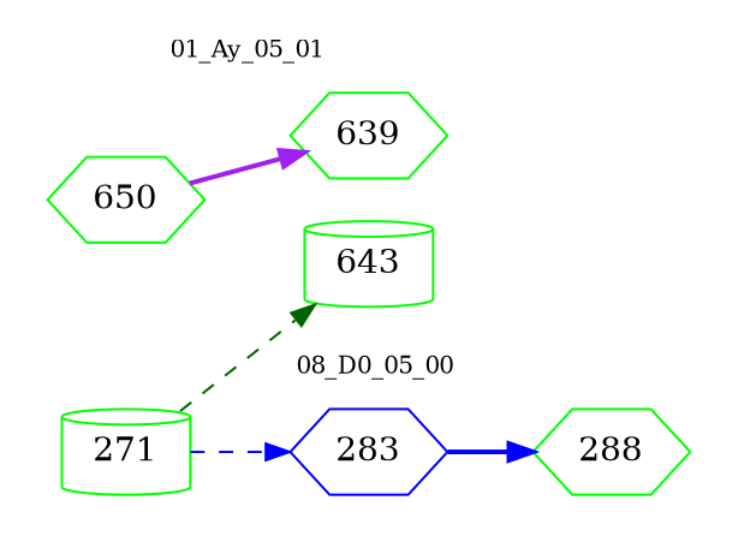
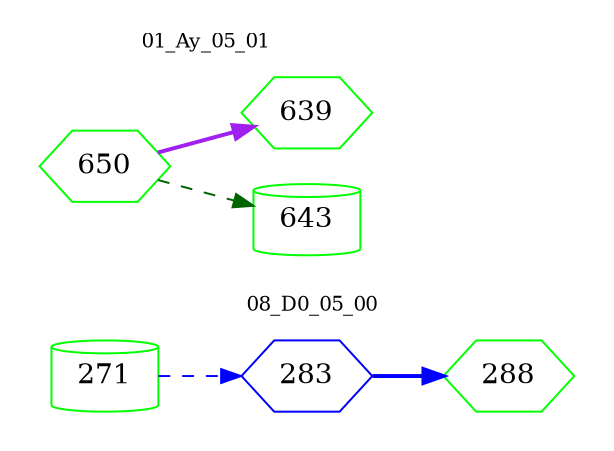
  digraph {
    rankdir=LR
    node [color=green shape=hexagon]
    edge [color=blue style=bold]
    n1 [label=650]
    n2 [label=639]
    n3 [label=643 shape=cylinder]
    n4 [color=blue label=283]
    n5 [label=271 shape=cylinder]
    n6 [label=288]
    subgraph cluster_1 {
      color=white
      fontsize=10
      label="01_Ay_05_01"
      n1
      n2
      n3
    }
    subgraph cluster_2 {
      color=white
      fontsize=10
      label="08_D0_05_00"
      n4
      n5
      n6
    }
    n1 -> n2 [color=purple]
-   n5 -> n3 [color=darkgreen style=dashed]
+   n1 -> n3 [color=darkgreen style=dashed]
    n4 -> n6
    n5 -> n4 [style=dashed]
  }
